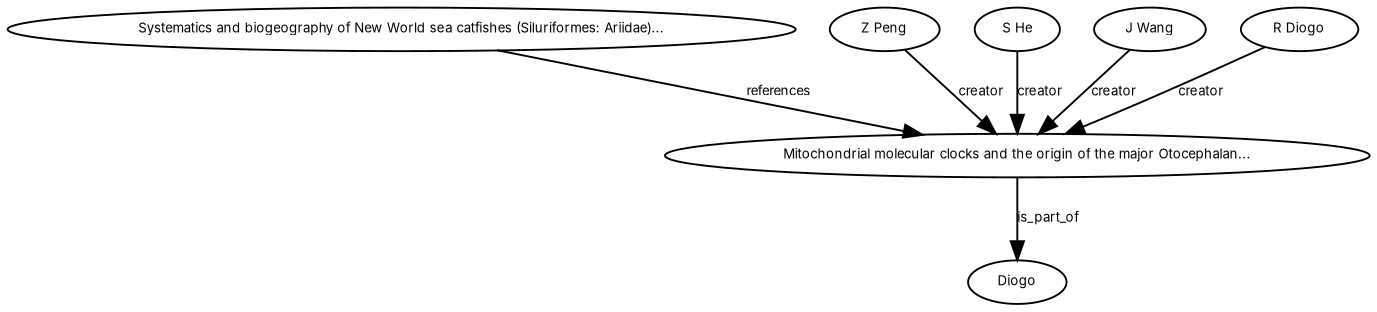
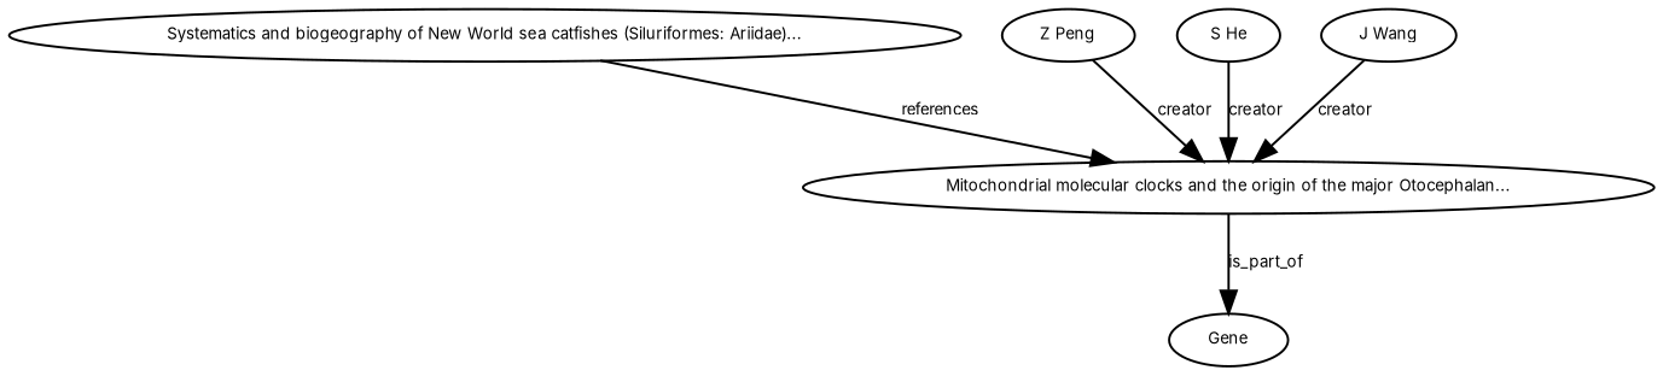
  digraph {
    fontname=Inter
    node [fontname=Inter fontsize=7]
    edge [fontname=Inter fontsize=7]
    n1 [height=0.27433100247 label="Mitochondrial molecular clocks and the origin of the major Otocephalan..." width=0.27433100247]
-   n2 [height=0.27433100247 label=Diogo width=0.27433100247]
+   n2 [height=0.27433100247 label=Gene width=0.27433100247]
    n3 [height=0.27433100247 label="Systematics and biogeography of New World sea catfishes (Siluriformes: Ariidae)..." width=0.27433100247]
    n4 [height=0.27433100247 label="Z Peng" width=0.27433100247]
    n5 [height=0.27433100247 label="S He" width=0.27433100247]
    n6 [height=0.27433100247 label="J Wang" width=0.27433100247]
-   n7 [height=0.27433100247 label="R Diogo" width=0.27433100247]
    n1 -> n2 [label=is_part_of]
    n3 -> n1 [label=references]
    n4 -> n1 [label=creator]
    n5 -> n1 [label=creator]
    n6 -> n1 [label=creator]
-   n7 -> n1 [label=creator]
  }
